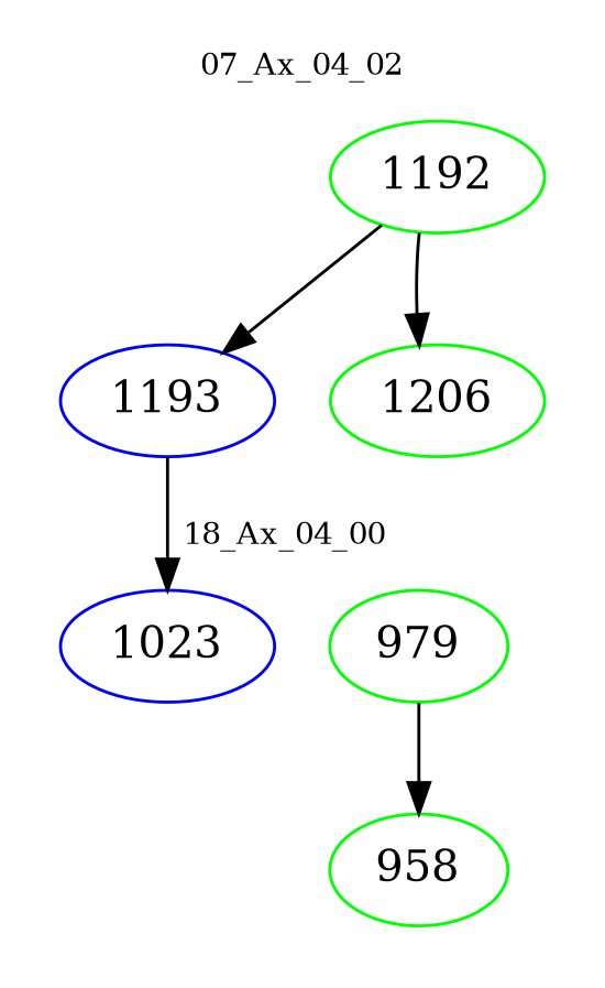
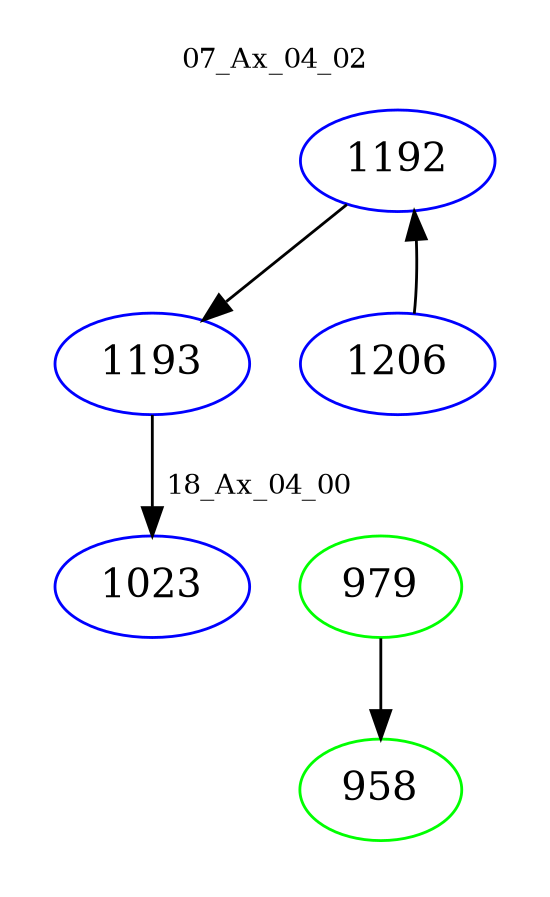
  digraph {
    node [color=green]
    edge [color=black]
    n1 [label=979]
    n2 [label=958]
    n3 [color=blue label=1023]
-   n4 [label=1192]
+   n4 [color=blue label=1192]
    n5 [color=blue label=1193]
-   n6 [label=1206]
+   n6 [color=blue label=1206]
    subgraph cluster_1 {
      color=white
      fontsize=10
      label="18_Ax_04_00"
      n1
      n2
      n3
    }
    subgraph cluster_2 {
      color=white
      fontsize=10
      label="07_Ax_04_02"
      n4
      n5
      n6
    }
    n1 -> n2
    n4 -> n5
-   n4 -> n6
+   n6 -> n4
    n5 -> n3
  }
